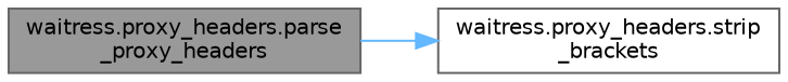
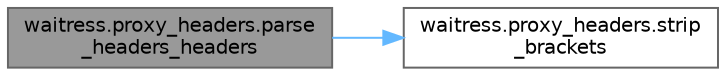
  digraph {
    rankdir=LR
    node [fontname=Helvetica fontsize=10 shape=box style=filled]
-   n1 [color=gray40 fillcolor=grey60 fontcolor=black height=0.2 label="waitress.proxy_headers.parse\l_proxy_headers" width=0.4]
+   n1 [color=gray40 fillcolor=grey60 fontcolor=black height=0.2 label="waitress.proxy_headers.parse\l_headers_headers" width=0.4]
    n2 [color=grey40 fillcolor=white height=0.2 label="waitress.proxy_headers.strip\l_brackets" width=0.4]
    n1 -> n2 [color=steelblue1 fontname=Helvetica fontsize=10 labelfontname=Helvetica labelfontsize=10 style=solid]
  }
